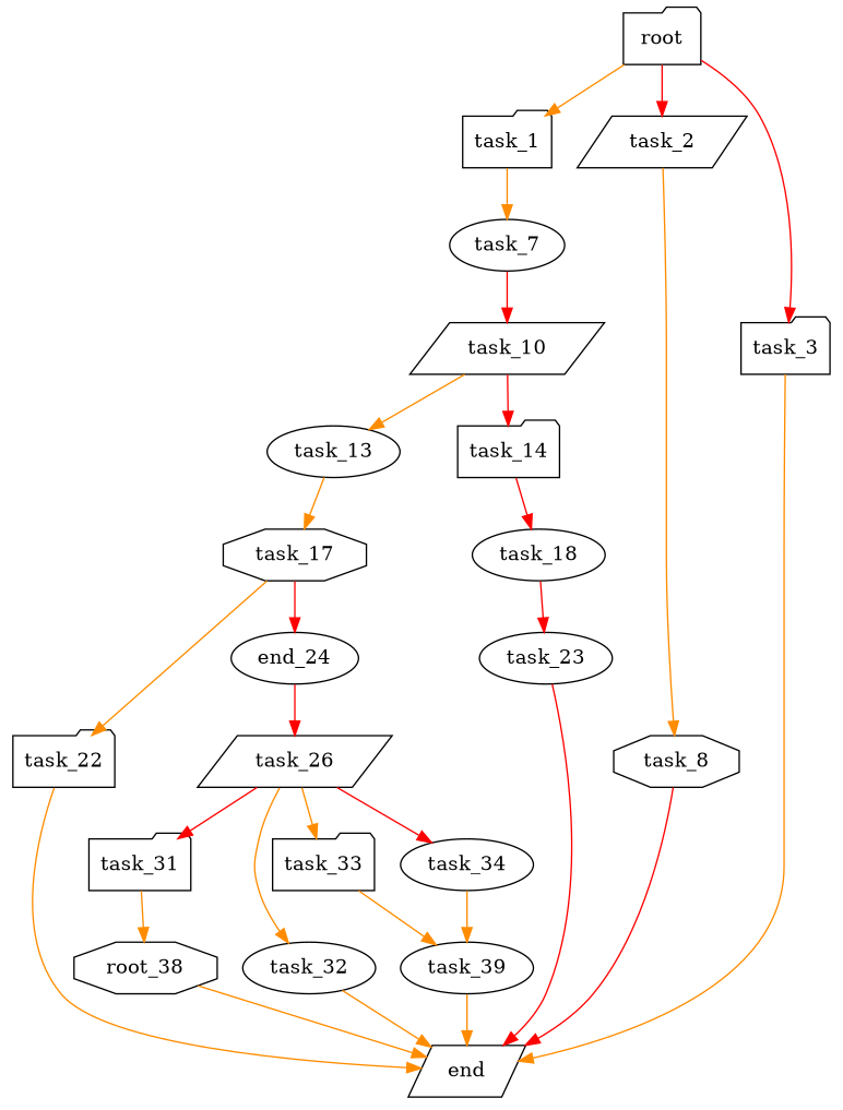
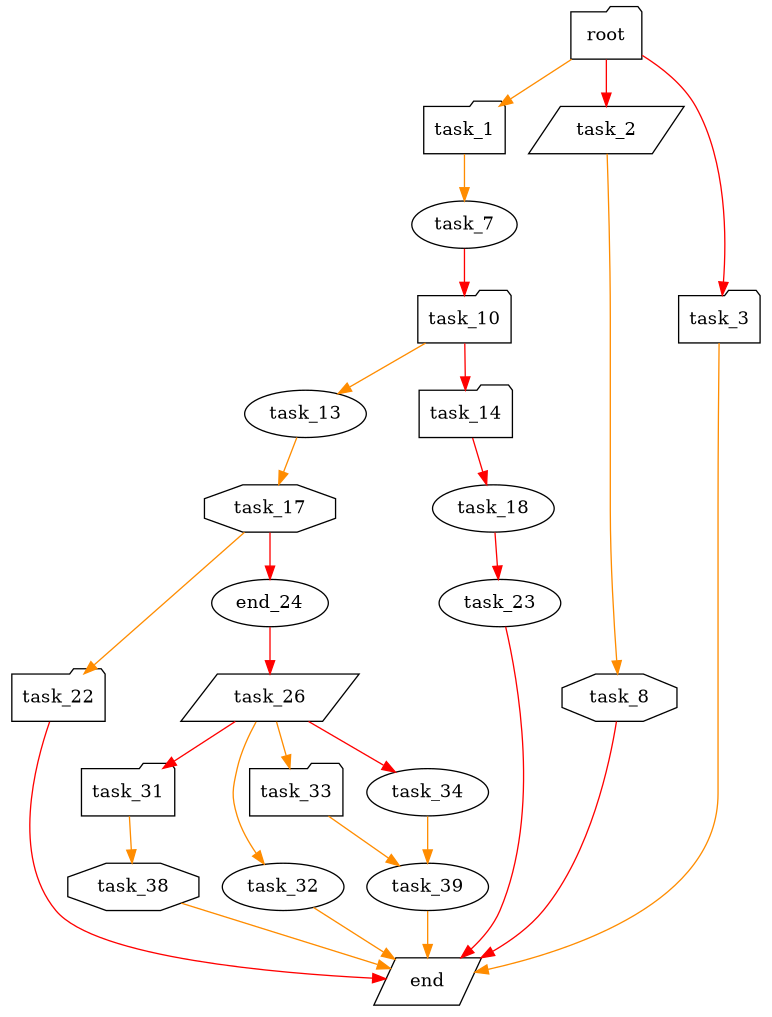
  digraph {
    node [shape=folder]
    edge [color=darkorange]
    root
    task_1
    task_2 [shape=parallelogram]
    task_3
    task_7 [shape=ellipse]
    task_8 [shape=octagon]
    end [shape=parallelogram]
-   task_10 [shape=parallelogram]
+   task_10
    task_13 [shape=ellipse]
    task_14
    task_17 [shape=octagon]
    task_18 [shape=ellipse]
    task_22
    n14 [label=end_24 shape=ellipse]
    task_23 [shape=ellipse]
    task_26 [shape=parallelogram]
    task_31
    task_32 [shape=ellipse]
    task_33
    task_34 [shape=ellipse]
-   task_38 [shape=octagon label=root_38]
+   task_38 [shape=octagon]
    task_39 [shape=ellipse]
    root -> task_1
    root -> task_2 [color=red]
    root -> task_3 [color=red]
    task_1 -> task_7
    task_2 -> task_8
    task_3 -> end
    task_7 -> task_10 [color=red]
    task_8 -> end [color=red]
    task_10 -> task_13
    task_10 -> task_14 [color=red]
    task_13 -> task_17
    task_14 -> task_18 [color=red]
    task_17 -> task_22
    task_17 -> n14 [color=red]
    task_18 -> task_23 [color=red]
-   task_22 -> end
+   task_22 -> end [color=red]
    n14 -> task_26 [color=red]
    task_23 -> end [color=red]
    task_26 -> task_31 [color=red]
    task_26 -> task_32
    task_26 -> task_33
    task_26 -> task_34 [color=red]
    task_31 -> task_38
    task_32 -> end
    task_33 -> task_39
    task_34 -> task_39
    task_38 -> end
    task_39 -> end
  }
